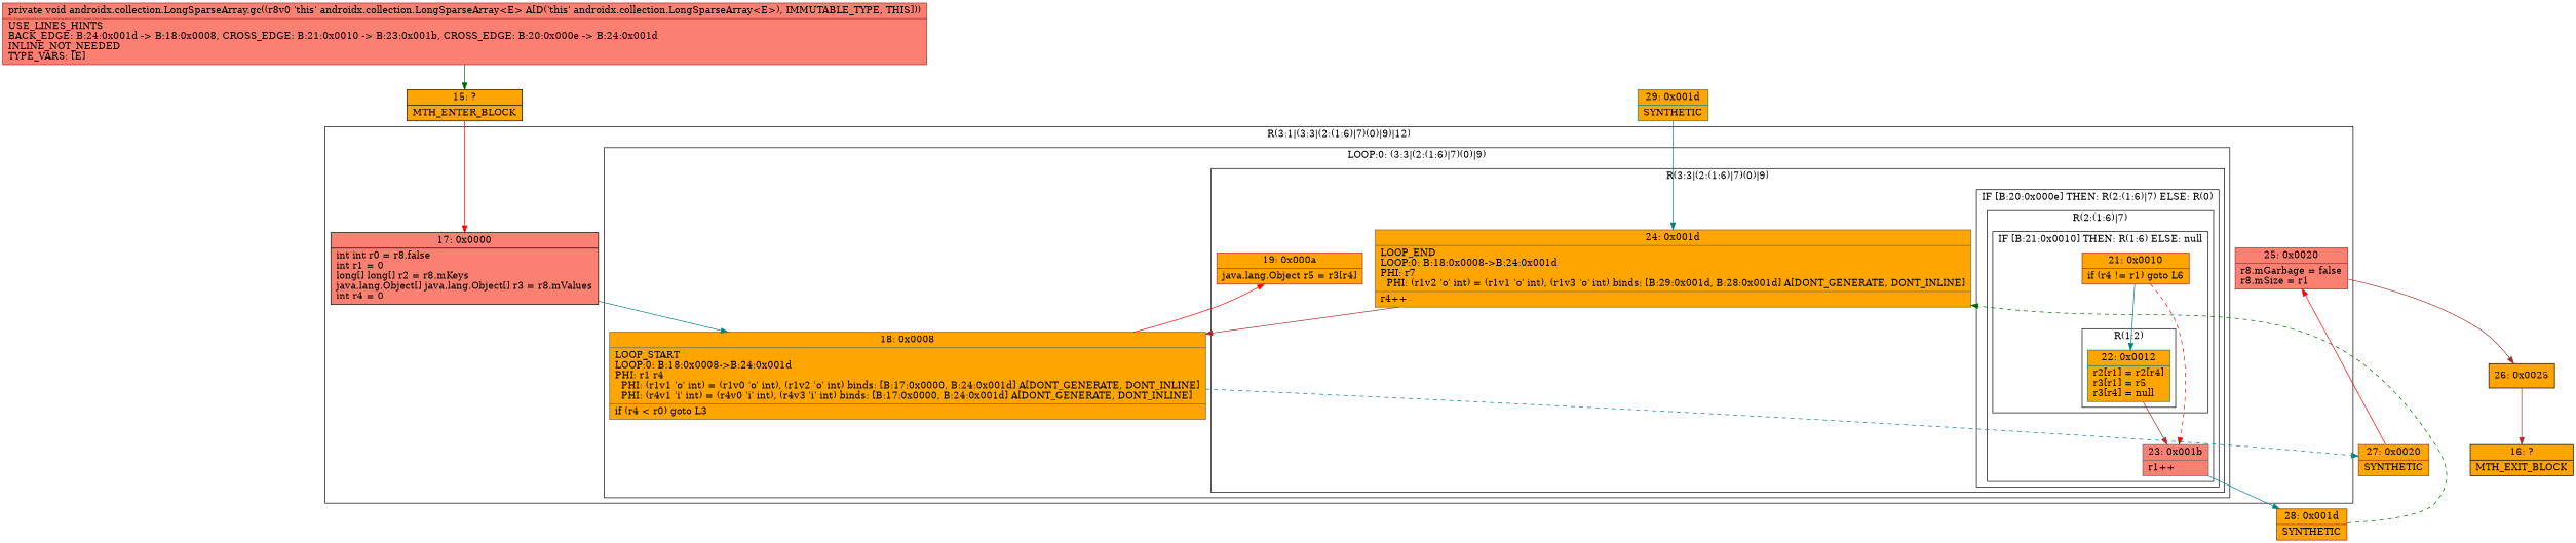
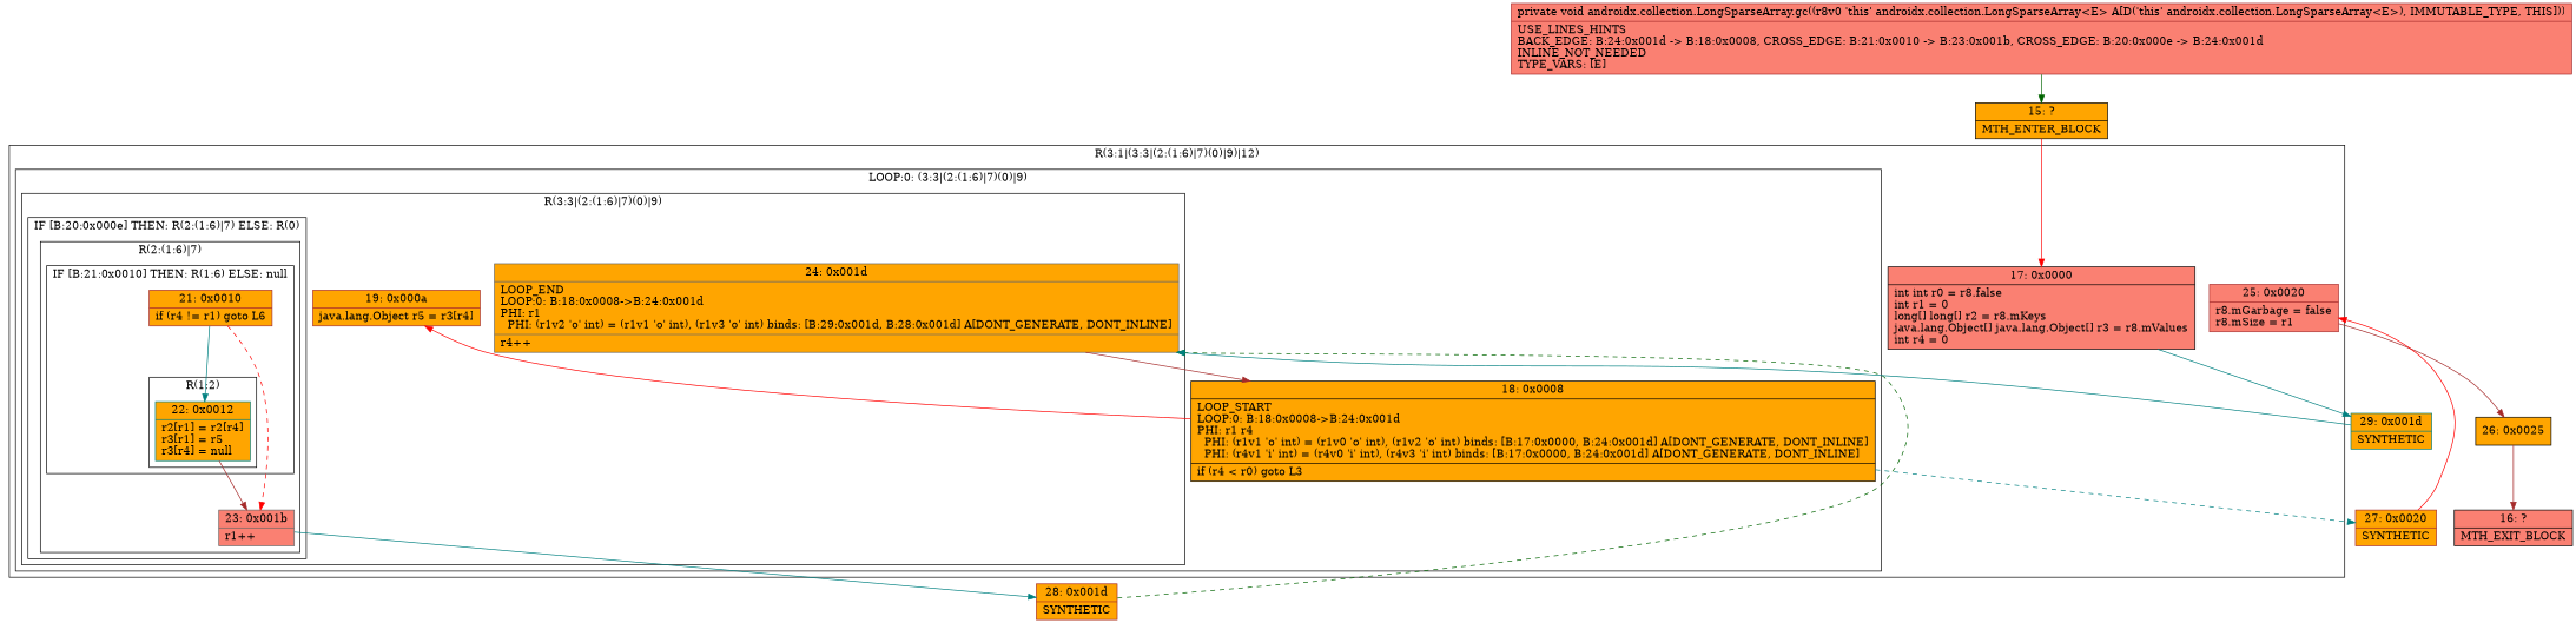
  digraph {
    node [color=brown fillcolor=orange shape=record style=filled]
    edge [color=teal]
    n1 [color=teal label="{22\:\ 0x0012|r2[r1] = r2[r4]\lr3[r1] = r5\lr3[r4] = null\l}"]
    n2 [label="{21\:\ 0x0010|if (r4 != r1) goto L6\l}"]
    n3 [color=gray40 fillcolor=salmon label="{23\:\ 0x001b|r1++\l}"]
    n4 [label="{19\:\ 0x000a|java.lang.Object r5 = r3[r4]\l}"]
-   n5 [color=gray40 label="{24\:\ 0x001d|LOOP_END\lLOOP:0: B:18:0x0008\-\>B:24:0x001d\lPHI: r7 \l  PHI: (r1v2 'o' int) = (r1v1 'o' int), (r1v3 'o' int) binds: [B:29:0x001d, B:28:0x001d] A[DONT_GENERATE, DONT_INLINE]\l|r4++\l}"]
-   n6 [color=gray40 label="{18\:\ 0x0008|LOOP_START\lLOOP:0: B:18:0x0008\-\>B:24:0x001d\lPHI: r1 r4 \l  PHI: (r1v1 'o' int) = (r1v0 'o' int), (r1v2 'o' int) binds: [B:17:0x0000, B:24:0x001d] A[DONT_GENERATE, DONT_INLINE]\l  PHI: (r4v1 'i' int) = (r4v0 'i' int), (r4v3 'i' int) binds: [B:17:0x0000, B:24:0x001d] A[DONT_GENERATE, DONT_INLINE]\l|if (r4 \< r0) goto L3\l}"]
+   n5 [color=gray40 label="{24\:\ 0x001d|LOOP_END\lLOOP:0: B:18:0x0008\-\>B:24:0x001d\lPHI: r1 \l  PHI: (r1v2 'o' int) = (r1v1 'o' int), (r1v3 'o' int) binds: [B:29:0x001d, B:28:0x001d] A[DONT_GENERATE, DONT_INLINE]\l|r4++\l}"]
+   n6 [color=black label="{18\:\ 0x0008|LOOP_START\lLOOP:0: B:18:0x0008\-\>B:24:0x001d\lPHI: r1 r4 \l  PHI: (r1v1 'o' int) = (r1v0 'o' int), (r1v2 'o' int) binds: [B:17:0x0000, B:24:0x001d] A[DONT_GENERATE, DONT_INLINE]\l  PHI: (r4v1 'i' int) = (r4v0 'i' int), (r4v3 'i' int) binds: [B:17:0x0000, B:24:0x001d] A[DONT_GENERATE, DONT_INLINE]\l|if (r4 \< r0) goto L3\l}"]
    n7 [color=black fillcolor=salmon label="{17\:\ 0x0000|int int r0 = r8.false\lint r1 = 0\llong[] long[] r2 = r8.mKeys\ljava.lang.Object[] java.lang.Object[] r3 = r8.mValues\lint r4 = 0\l}"]
    n8 [fillcolor=salmon label="{25\:\ 0x0020|r8.mGarbage = false\lr8.mSize = r1\l}"]
    n9 [label="{28\:\ 0x001d|SYNTHETIC\l}"]
    n10 [label="{27\:\ 0x0020|SYNTHETIC\l}"]
    n11 [color=black label="{26\:\ 0x0025}"]
    n12 [color=teal label="{29\:\ 0x001d|SYNTHETIC\l}"]
-   n13 [color=black label="{16\:\ ?|MTH_EXIT_BLOCK\l}"]
+   n13 [color=black fillcolor=salmon label="{16\:\ ?|MTH_EXIT_BLOCK\l}"]
    n14 [color=black label="{15\:\ ?|MTH_ENTER_BLOCK\l}"]
    n15 [fillcolor=salmon label="{private void androidx.collection.LongSparseArray.gc((r8v0 'this' androidx.collection.LongSparseArray\<E\> A[D('this' androidx.collection.LongSparseArray\<E\>), IMMUTABLE_TYPE, THIS]))  | USE_LINES_HINTS\lBACK_EDGE: B:24:0x001d \-\> B:18:0x0008, CROSS_EDGE: B:21:0x0010 \-\> B:23:0x001b, CROSS_EDGE: B:20:0x000e \-\> B:24:0x001d\lINLINE_NOT_NEEDED\lTYPE_VARS: [E]\l}"]
    subgraph cluster_1 {
      label="R(3:1|(3:3|(2:(1:6)|7)(0)|9)|12)"
      n7
      n8
      subgraph cluster_2 {
        label="LOOP:0: (3:3|(2:(1:6)|7)(0)|9)"
        n6
        subgraph cluster_3 {
          label="R(3:3|(2:(1:6)|7)(0)|9)"
          n4
          n5
          subgraph cluster_4 {
            label="IF [B:20:0x000e] THEN: R(2:(1:6)|7) ELSE: R(0)"
            subgraph cluster_5 {
              label="R(2:(1:6)|7)"
              n3
              subgraph cluster_6 {
                label="IF [B:21:0x0010] THEN: R(1:6) ELSE: null"
                n2
                subgraph cluster_7 {
                  label="R(1:2)"
                  n1
                }
              }
            }
            subgraph cluster_8 {
              label="R(0)"
            }
          }
        }
      }
    }
    n1 -> n3 [color=brown]
    n2 -> n1
    n2 -> n3 [color=red style=dashed]
    n3 -> n9
    n5 -> n6 [color=brown]
    n6 -> n4 [color=red]
    n6 -> n10 [style=dashed]
-   n7 -> n6
+   n7 -> n12
    n8 -> n11 [color=brown]
    n9 -> n5 [color=darkgreen style=dashed]
    n10 -> n8 [color=red]
    n11 -> n13 [color=brown]
    n12 -> n5
    n14 -> n7 [color=red]
    n15 -> n14 [color=darkgreen]
  }
